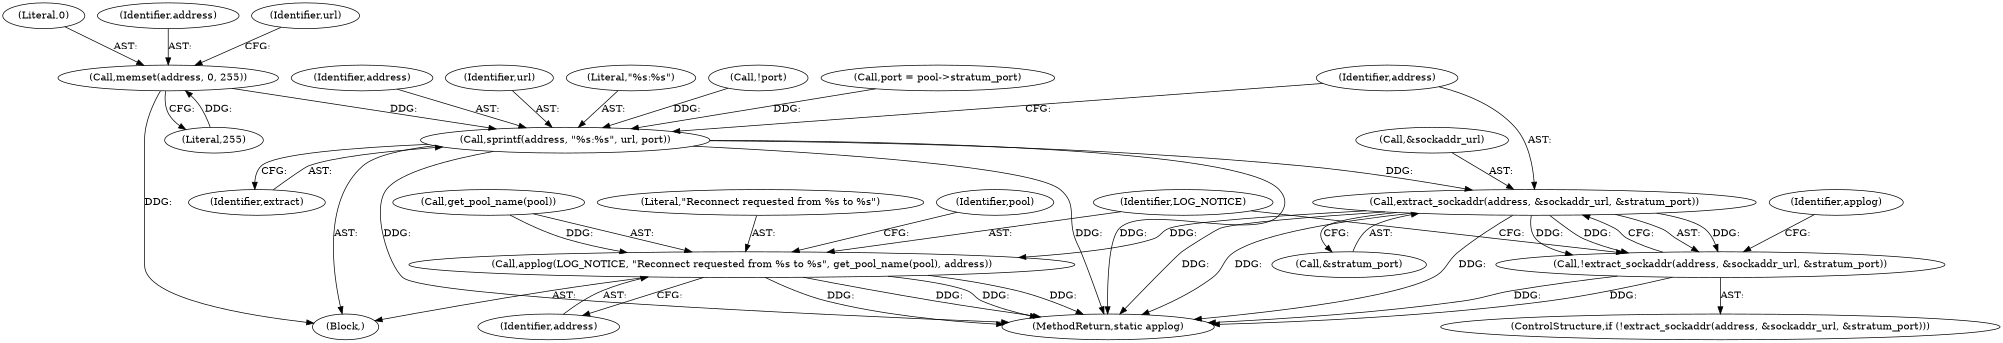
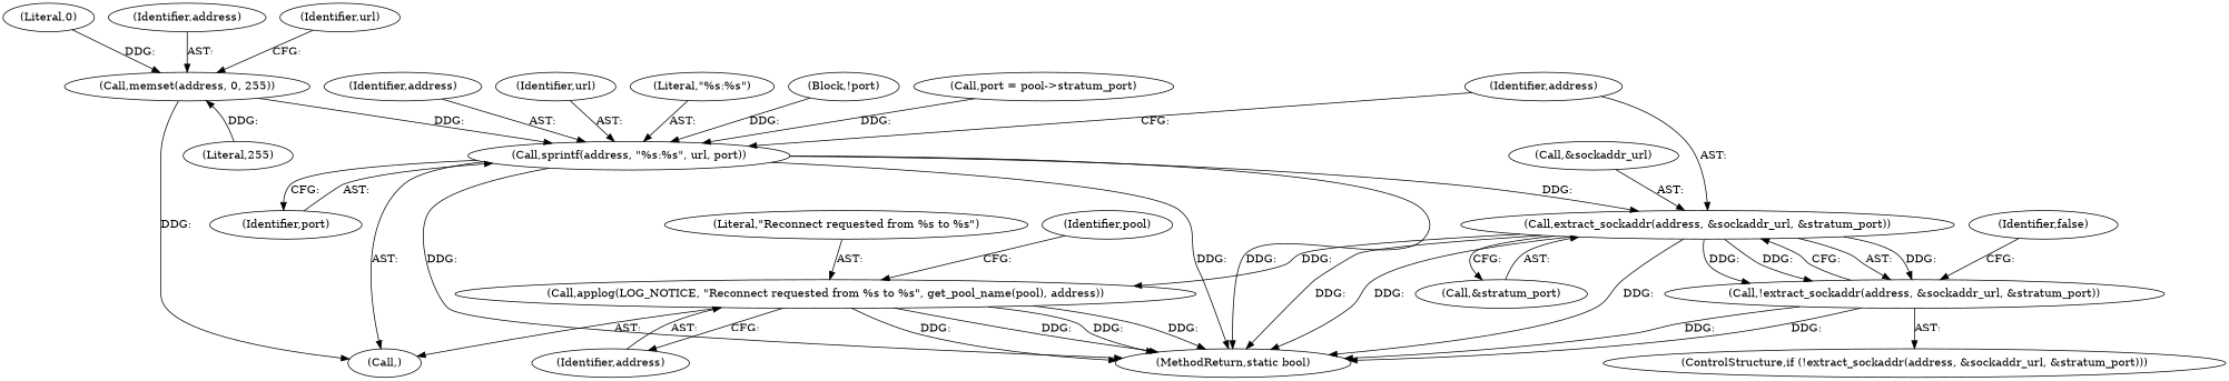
  digraph {
    n1 [label="(Call,memset(address, 0, 255))"]
    n2 [label="(Call,sprintf(address, \"%s:%s\", url, port))"]
-   n3 [label="(Block,)"]
+   n3 [label="(Call,)"]
    n4 [label="(Literal,255)"]
-   n5 [label="(MethodReturn,static applog)"]
+   n5 [label="(MethodReturn,static bool)"]
    n6 [label="(Call,extract_sockaddr(address, &sockaddr_url, &stratum_port))"]
-   n7 [label="(Identifier,extract)"]
+   n7 [label="(Identifier,port)"]
    n8 [label="(Call,!extract_sockaddr(address, &sockaddr_url, &stratum_port))"]
    n9 [label="(Call,applog(LOG_NOTICE, \"Reconnect requested from %s to %s\", get_pool_name(pool), address))"]
    n10 [label="(Call,&stratum_port)"]
    n11 [label="(ControlStructure,if (!extract_sockaddr(address, &sockaddr_url, &stratum_port)))"]
    n12 [label="(Identifier,address)"]
    n13 [label="(Identifier,address)"]
    n14 [label="(Identifier,url)"]
    n15 [label="(Literal,\"Reconnect requested from %s to %s\")"]
    n16 [label="(Literal,0)"]
    n17 [label="(Literal,\"%s:%s\")"]
    n18 [label="(Identifier,address)"]
-   n19 [label="(Call,!port)"]
+   n19 [label="(Block,!port)"]
    n20 [label="(Identifier,address)"]
-   n21 [label="(Identifier,applog)"]
+   n21 [label="(Identifier,false)"]
    n22 [label="(Call,&sockaddr_url)"]
    n23 [label="(Call,port = pool->stratum_port)"]
    n24 [label="(Identifier,pool)"]
-   n25 [label="(Identifier,LOG_NOTICE)"]
-   n26 [label="(Call,get_pool_name(pool))"]
    n27 [label="(Identifier,url)"]
    n1 -> n2 [label="DDG: "]
    n1 -> n3 [label="DDG: "]
-   n1 -> n4 [label="CFG: "]
    n2 -> n3 [label="AST: "]
    n2 -> n5 [label="DDG: "]
    n2 -> n5 [label="DDG: "]
    n2 -> n5 [label="DDG: "]
    n2 -> n6 [label="DDG: "]
    n2 -> n7 [label="CFG: "]
    n4 -> n1 [label="DDG: "]
    n6 -> n5 [label="DDG: "]
    n6 -> n5 [label="DDG: "]
    n6 -> n5 [label="DDG: "]
    n6 -> n8 [label="AST: "]
    n6 -> n8 [label="DDG: "]
    n6 -> n8 [label="DDG: "]
    n6 -> n8 [label="DDG: "]
    n6 -> n9 [label="DDG: "]
    n6 -> n10 [label="CFG: "]
    n7 -> n2 [label="AST: "]
    n8 -> n5 [label="DDG: "]
    n8 -> n5 [label="DDG: "]
    n8 -> n6 [label="CFG: "]
    n8 -> n11 [label="AST: "]
    n9 -> n3 [label="AST: "]
    n9 -> n5 [label="DDG: "]
    n9 -> n5 [label="DDG: "]
    n9 -> n5 [label="DDG: "]
    n9 -> n5 [label="DDG: "]
    n9 -> n12 [label="CFG: "]
    n10 -> n6 [label="AST: "]
    n12 -> n9 [label="AST: "]
    n13 -> n2 [label="AST: "]
    n14 -> n2 [label="AST: "]
    n15 -> n9 [label="AST: "]
-   n16 -> n1 [label="AST: "]
+   n16 -> n1 [label="DDG: "]
    n17 -> n2 [label="AST: "]
    n18 -> n1 [label="AST: "]
    n19 -> n2 [label="DDG: "]
    n20 -> n2 [label="CFG: "]
    n20 -> n6 [label="AST: "]
    n21 -> n8 [label="CFG: "]
    n22 -> n6 [label="AST: "]
    n23 -> n2 [label="DDG: "]
    n24 -> n9 [label="CFG: "]
-   n25 -> n8 [label="CFG: "]
-   n25 -> n9 [label="AST: "]
-   n26 -> n9 [label="AST: "]
-   n26 -> n9 [label="DDG: "]
    n27 -> n1 [label="CFG: "]
  }
